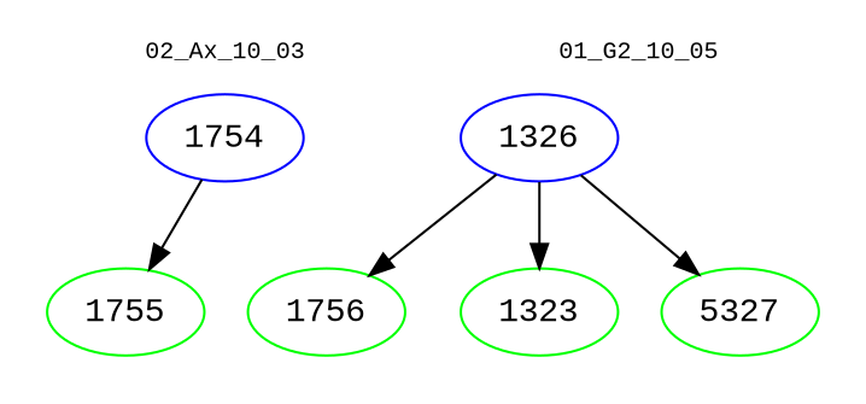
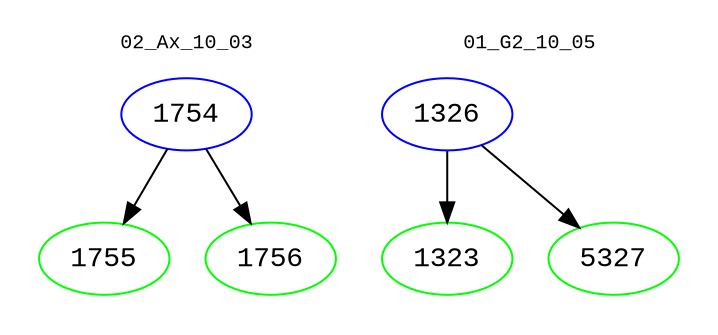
  digraph {
    fontname="Liberation Mono"
    node [color=green fontname="Liberation Mono"]
    edge [color=black fontname="Liberation Mono"]
    n1 [color=blue label=1754]
    n2 [label=1756]
    n3 [label=1755]
    n4 [color=blue label=1326]
    n5 [label=1323]
    n6 [label=5327]
    subgraph cluster_1 {
      color=white
      fontsize=10
      label="02_Ax_10_03"
      n1
      n2
      n3
    }
    subgraph cluster_2 {
      color=white
      fontsize=10
      label="01_G2_10_05"
      n4
      n5
      n6
    }
-   n4 -> n2
+   n1 -> n2
    n1 -> n3
    n4 -> n5
    n4 -> n6
  }
